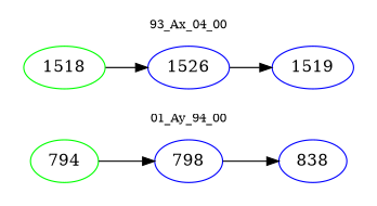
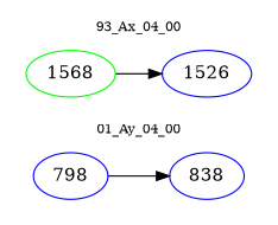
  digraph {
    rankdir=LR
    node [color=blue]
    edge [color=black]
-   n1 [color=green label=794]
    n2 [label=798]
    n3 [label=838]
-   n4 [color=green label=1518]
+   n4 [color=green label=1568]
    n5 [label=1526]
-   n6 [label=1519]
    subgraph cluster_1 {
      color=white
      fontsize=10
-     label="01_Ay_94_00"
-     n1
+     label="01_Ay_04_00"
      n2
      n3
    }
    subgraph cluster_2 {
      color=white
      fontsize=10
      label="93_Ax_04_00"
      n4
      n5
-     n6
    }
-   n1 -> n2
    n2 -> n3
    n4 -> n5
-   n5 -> n6
  }
